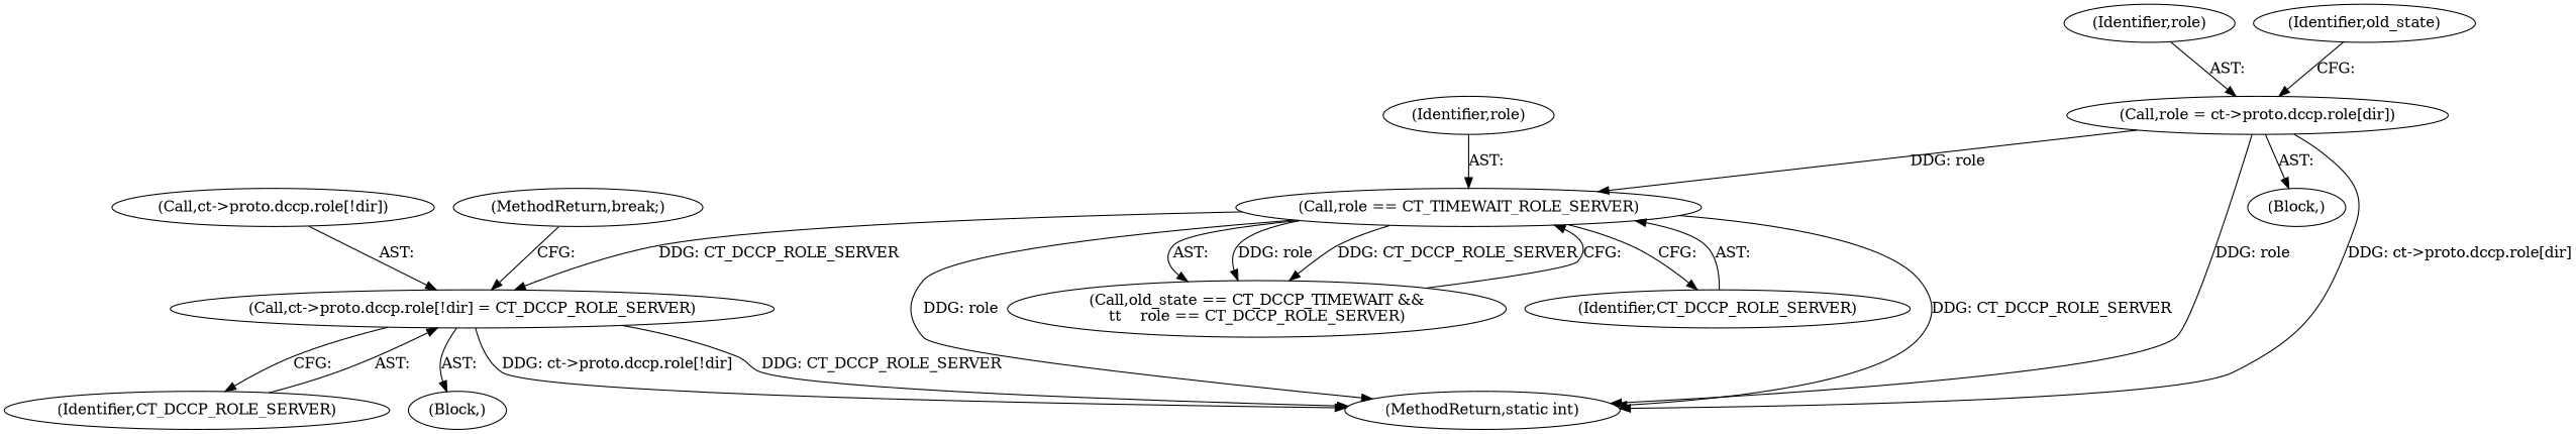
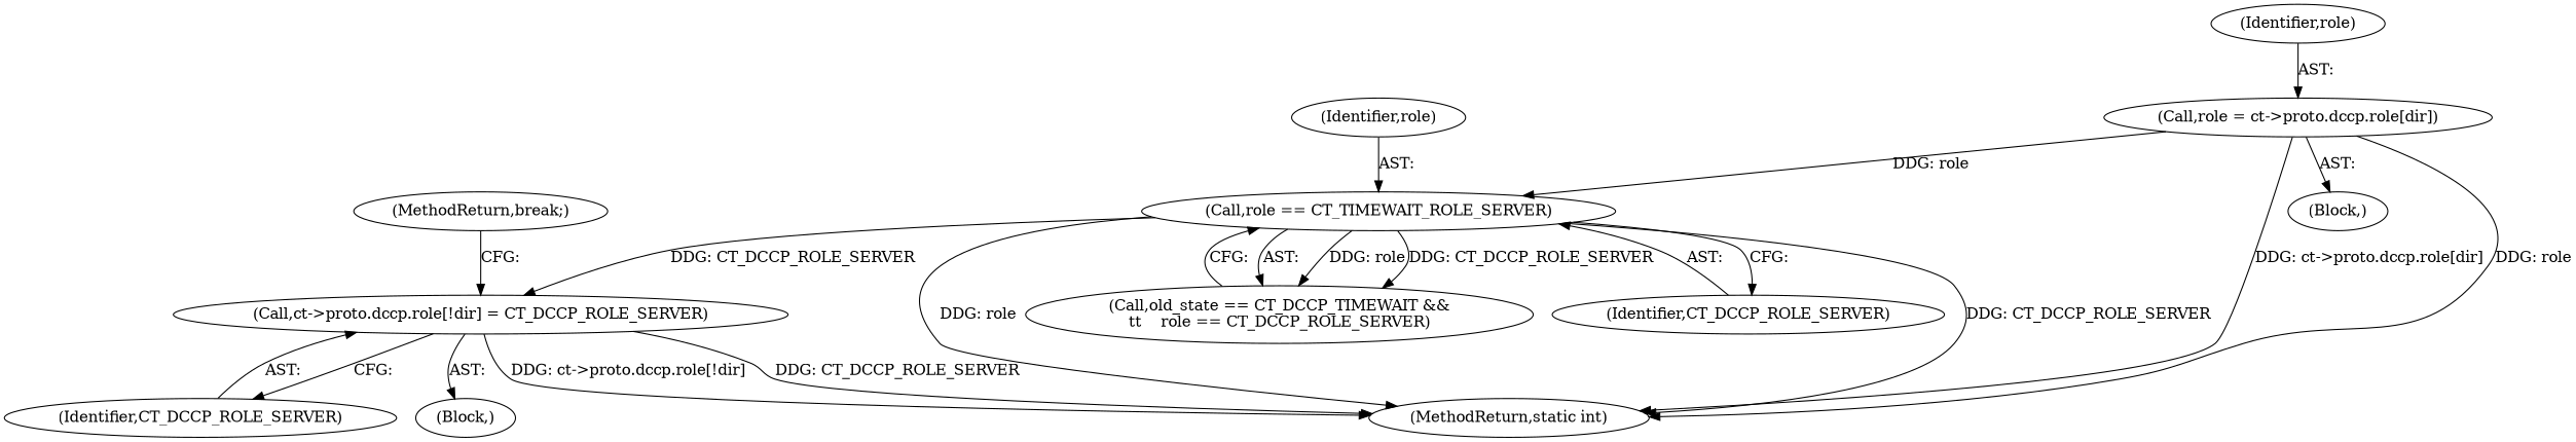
  digraph {
    n1 [label="(Call,ct->proto.dccp.role[!dir] = CT_DCCP_ROLE_SERVER)"]
    n2 [label="(Identifier,CT_DCCP_ROLE_SERVER)"]
    n3 [label="(Block,)"]
    n4 [label="(MethodReturn,static int)"]
    n5 [label="(Call,role == CT_TIMEWAIT_ROLE_SERVER)"]
    n6 [label="(Call,old_state == CT_DCCP_TIMEWAIT &&\n\t\t    role == CT_DCCP_ROLE_SERVER)"]
    n7 [label="(Identifier,CT_DCCP_ROLE_SERVER)"]
    n8 [label="(Call,role = ct->proto.dccp.role[dir])"]
    n9 [label="(Block,)"]
-   n10 [label="(Call,ct->proto.dccp.role[!dir])"]
    n11 [label="(Identifier,role)"]
    n12 [label="(Identifier,role)"]
-   n13 [label="(Identifier,old_state)"]
    n14 [label="(MethodReturn,break;)"]
    n1 -> n2 [label="CFG: "]
    n1 -> n3 [label="AST: "]
    n1 -> n4 [label="DDG: CT_DCCP_ROLE_SERVER"]
    n1 -> n4 [label="DDG: ct->proto.dccp.role[!dir]"]
    n2 -> n1 [label="AST: "]
    n5 -> n1 [label="DDG: CT_DCCP_ROLE_SERVER"]
    n5 -> n4 [label="DDG: role"]
    n5 -> n4 [label="DDG: CT_DCCP_ROLE_SERVER"]
    n5 -> n6 [label="AST: "]
    n5 -> n6 [label="DDG: role"]
    n5 -> n6 [label="DDG: CT_DCCP_ROLE_SERVER"]
    n5 -> n7 [label="CFG: "]
    n6 -> n5 [label="CFG: "]
    n7 -> n5 [label="AST: "]
    n8 -> n4 [label="DDG: ct->proto.dccp.role[dir]"]
    n8 -> n4 [label="DDG: role"]
    n8 -> n5 [label="DDG: role"]
    n8 -> n9 [label="AST: "]
-   n10 -> n1 [label="AST: "]
    n11 -> n5 [label="AST: "]
    n12 -> n8 [label="AST: "]
-   n13 -> n8 [label="CFG: "]
    n14 -> n1 [label="CFG: "]
  }
